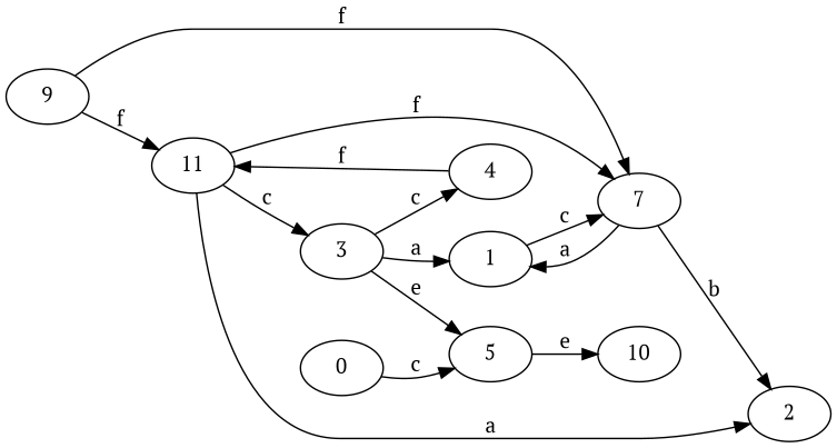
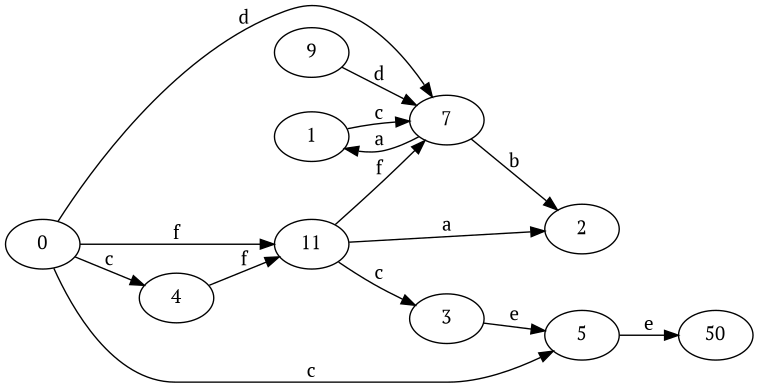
  strict digraph {
    fontname="PT Serif"
    rankdir=LR
    node [fontname="PT Serif"]
    edge [fontname="PT Serif"]
    1
    7
    2
    9
    11
    3
    5
-   10
+   10 [label=50]
    0
    4
    1 -> 7 [label=c]
    7 -> 1 [label=a]
    7 -> 2 [label=b]
-   9 -> 7 [label=f]
-   9 -> 11 [label=f]
+   9 -> 7 [label=d]
+   0 -> 11 [label=f]
    11 -> 7 [label=f]
    11 -> 2 [label=a]
    11 -> 3 [label=c]
-   3 -> 1 [label=a]
    3 -> 5 [label=e]
    5 -> 10 [label=e]
+   0 -> 7 [label=d]
    0 -> 5 [label=c]
-   3 -> 4 [label=c]
+   0 -> 4 [label=c]
    4 -> 11 [label=f]
  }
